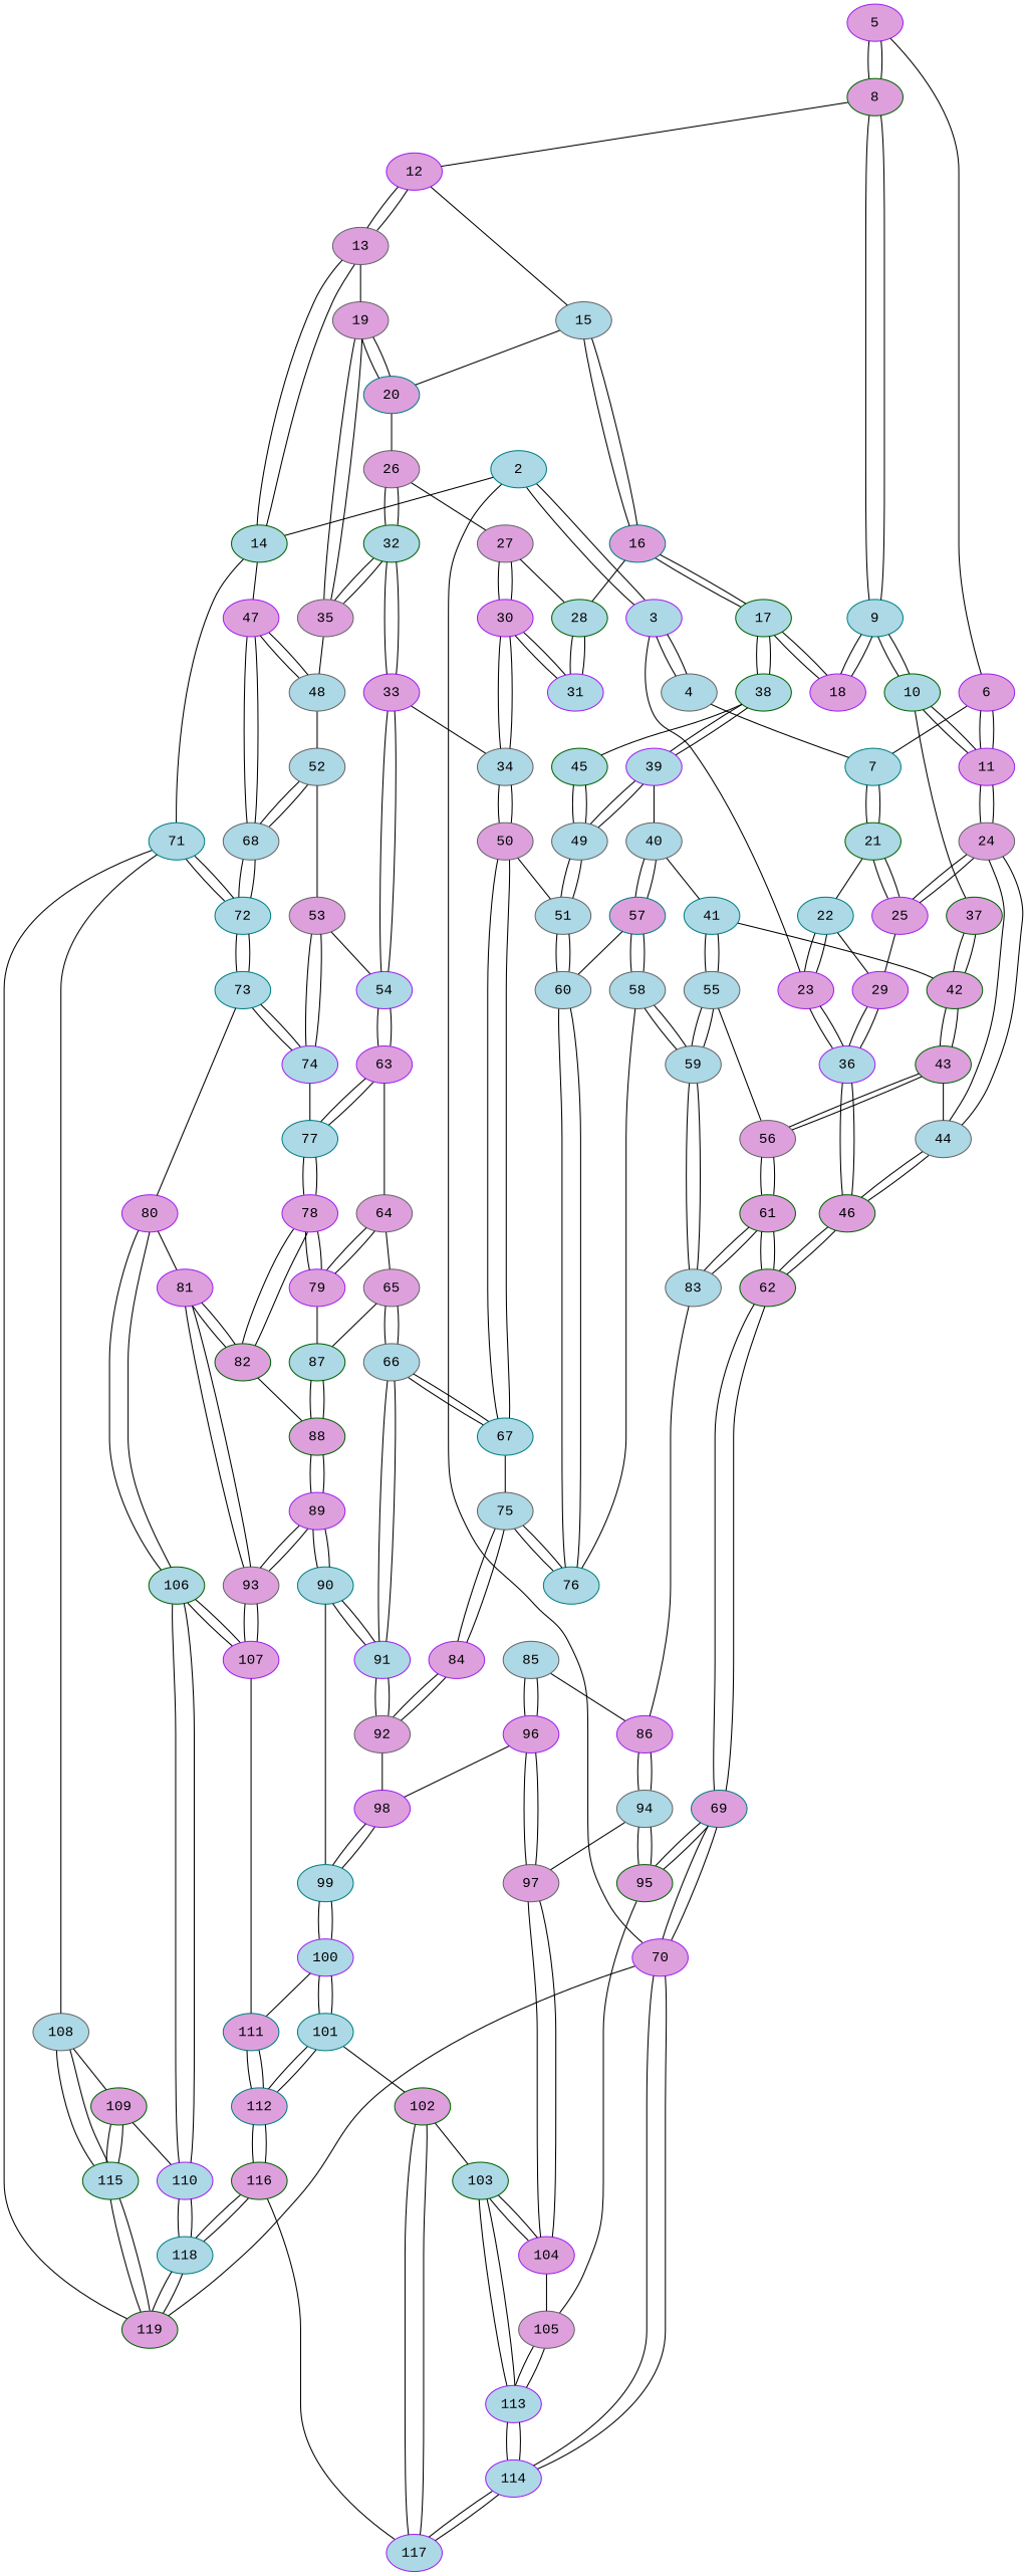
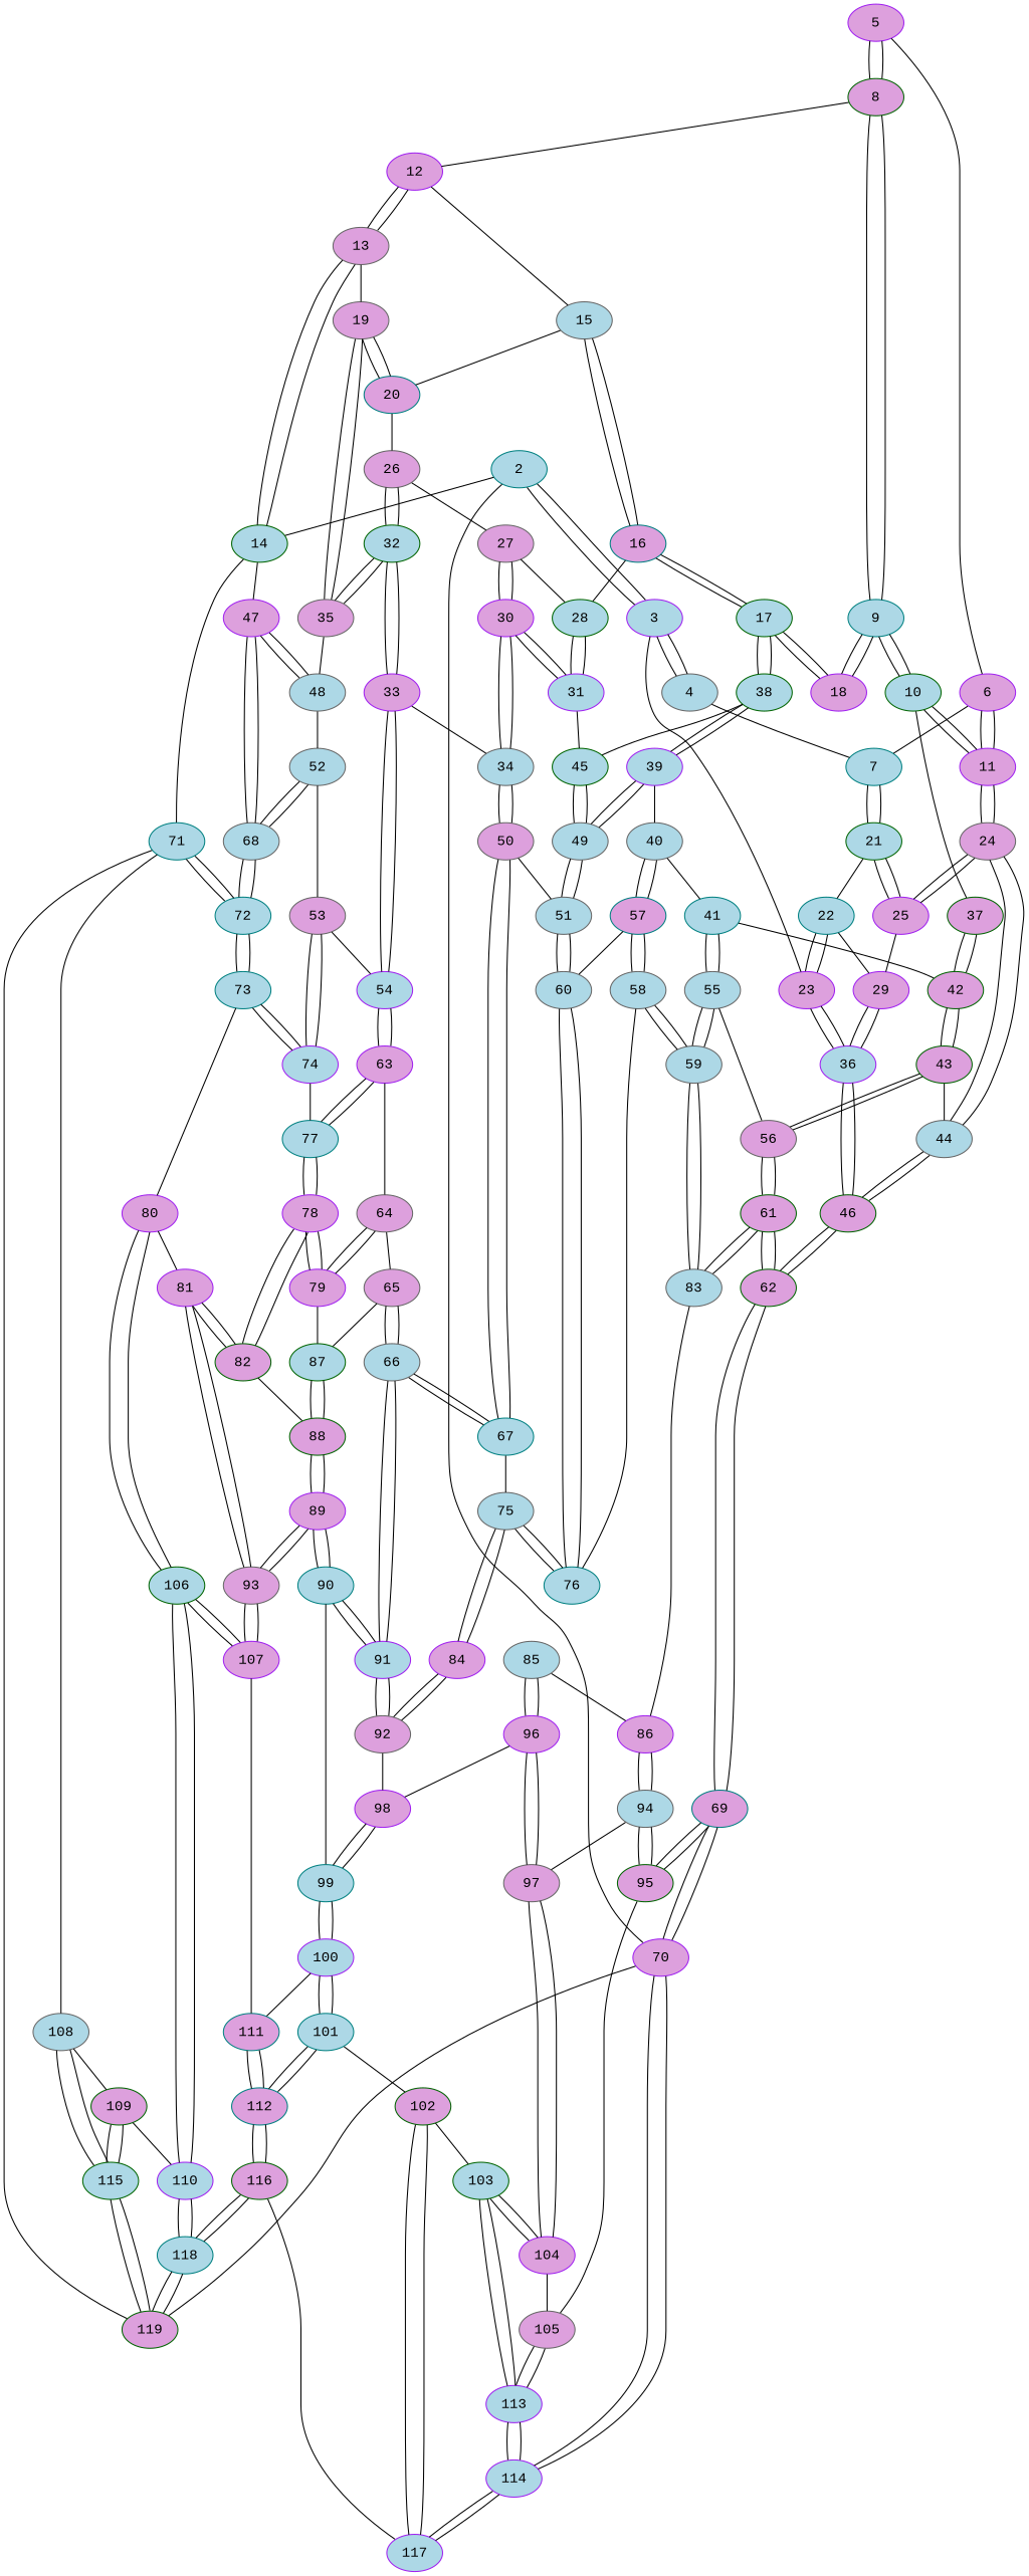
  graph {
    fontname="Liberation Mono"
    node [color=purple fillcolor=lightblue fontname="Liberation Mono" style=filled]
    edge [fontname="Liberation Mono"]
    2 [color=teal]
    3
    14 [color=darkgreen]
    70 [fillcolor=plum]
    5 [fillcolor=plum]
    6 [fillcolor=plum]
    8 [color=darkgreen fillcolor=plum]
    4 [color=gray40]
    23 [fillcolor=plum]
    47 [fillcolor=plum]
    71 [color=teal]
    114
    119 [color=darkgreen fillcolor=plum]
    7 [color=teal]
    36
    21 [color=darkgreen]
    11 [fillcolor=plum]
    9 [color=teal]
    12 [fillcolor=plum]
    24 [color=gray40 fillcolor=plum]
    22 [color=teal]
    25 [fillcolor=plum]
    10 [color=darkgreen]
    18 [fillcolor=plum]
    13 [color=gray40 fillcolor=plum]
    15 [color=gray40]
    37 [color=darkgreen fillcolor=plum]
    42 [color=darkgreen fillcolor=plum]
    44 [color=gray40]
    19 [color=gray40 fillcolor=plum]
    16 [color=teal fillcolor=plum]
    20 [color=teal fillcolor=plum]
    35 [color=gray40 fillcolor=plum]
    48 [color=gray40]
    68 [color=gray40]
    72 [color=teal]
    108 [color=gray40]
    17 [color=darkgreen]
    28 [color=darkgreen]
    26 [color=gray40 fillcolor=plum]
    38 [color=darkgreen]
    31
    45 [color=darkgreen]
    39
    27 [color=gray40 fillcolor=plum]
    32 [color=darkgreen]
    29 [fillcolor=plum]
    46 [color=darkgreen fillcolor=plum]
    30 [fillcolor=plum]
    33 [fillcolor=plum]
    34 [color=gray40]
    50 [color=gray40 fillcolor=plum]
    49 [color=gray40]
    54
    63 [fillcolor=plum]
    51 [color=gray40]
    67 [color=teal]
    52 [color=gray40]
    62 [color=darkgreen fillcolor=plum]
    43 [color=darkgreen fillcolor=plum]
    40 [color=gray40]
    41 [color=teal]
    57 [color=teal fillcolor=plum]
    55 [color=gray40]
    60 [color=gray40]
    58 [color=gray40]
    56 [color=gray40 fillcolor=plum]
    59 [color=gray40]
    61 [color=darkgreen fillcolor=plum]
    69 [color=teal fillcolor=plum]
    53 [color=gray40 fillcolor=plum]
    75 [color=gray40]
    76 [color=teal]
    74
    77 [color=teal]
    64 [color=gray40 fillcolor=plum]
    83 [color=gray40]
    86 [fillcolor=plum]
    95 [color=darkgreen fillcolor=plum]
    65 [color=gray40 fillcolor=plum]
    79 [fillcolor=plum]
    78 [fillcolor=plum]
    66 [color=gray40]
    87 [color=darkgreen]
    91
    88 [color=darkgreen fillcolor=plum]
    92 [color=gray40 fillcolor=plum]
    84 [fillcolor=plum]
    73 [color=teal]
    105 [color=gray40 fillcolor=plum]
    117
    109 [color=darkgreen fillcolor=plum]
    115 [color=darkgreen]
    80 [fillcolor=plum]
    81 [fillcolor=plum]
    106 [color=darkgreen]
    82 [color=darkgreen fillcolor=plum]
    93 [color=gray40 fillcolor=plum]
    107 [fillcolor=plum]
    110
    89 [fillcolor=plum]
    94 [color=gray40]
    85 [color=gray40]
    96 [fillcolor=plum]
    98 [fillcolor=plum]
    97 [color=gray40 fillcolor=plum]
    90 [color=teal]
    99 [color=teal]
    100
    111 [color=teal fillcolor=plum]
    104 [fillcolor=plum]
    113
    101 [color=teal]
    102 [color=darkgreen fillcolor=plum]
    112 [color=teal fillcolor=plum]
    103 [color=darkgreen]
    116 [color=darkgreen fillcolor=plum]
    118 [color=teal]
    2 -- 3
    2 -- 3
    2 -- 14
    2 -- 70
    3 -- 4
    3 -- 4
    3 -- 23
    14 -- 47
    14 -- 71
    70 -- 114
    70 -- 114
    70 -- 119
    5 -- 6
    5 -- 8
    5 -- 8
    6 -- 7
    6 -- 11
    6 -- 11
    8 -- 9
    8 -- 9
    8 -- 12
    4 -- 7
    23 -- 36
    23 -- 36
    47 -- 48
    47 -- 48
    47 -- 68
    47 -- 68
    71 -- 119
    71 -- 72
    71 -- 72
    71 -- 108
    114 -- 117
    114 -- 117
    7 -- 21
    7 -- 21
    36 -- 46
    36 -- 46
    21 -- 22
    21 -- 25
    21 -- 25
    11 -- 24
    11 -- 24
    9 -- 10
    9 -- 10
    9 -- 18
    9 -- 18
    12 -- 13
    12 -- 13
    12 -- 15
    24 -- 25
    24 -- 25
    24 -- 44
    24 -- 44
    22 -- 23
    22 -- 23
    22 -- 29
    25 -- 29
    10 -- 11
    10 -- 11
    10 -- 37
    13 -- 14
    13 -- 14
    13 -- 19
    15 -- 16
    15 -- 16
    15 -- 20
    37 -- 42
    37 -- 42
    42 -- 43
    42 -- 43
    44 -- 46
    44 -- 46
    19 -- 20
    19 -- 20
    19 -- 35
    19 -- 35
    16 -- 17
    16 -- 17
    16 -- 28
    20 -- 26
    35 -- 48
    48 -- 52
    68 -- 72
    68 -- 72
    72 -- 73
    72 -- 73
    108 -- 109
    108 -- 115
    108 -- 115
    17 -- 18
    17 -- 18
    17 -- 38
    17 -- 38
    28 -- 31
    28 -- 31
    26 -- 27
    26 -- 32
    26 -- 32
    38 -- 45
    38 -- 39
    38 -- 39
+   31 -- 45
    45 -- 49
    45 -- 49
    39 -- 49
    39 -- 49
    39 -- 40
    27 -- 28
    27 -- 30
    27 -- 30
    32 -- 35
    32 -- 35
    32 -- 33
    32 -- 33
    29 -- 36
    29 -- 36
    46 -- 62
    46 -- 62
    30 -- 31
    30 -- 31
    30 -- 34
    30 -- 34
    33 -- 34
    33 -- 54
    33 -- 54
    34 -- 50
    34 -- 50
    50 -- 51
    50 -- 67
    50 -- 67
    49 -- 51
    49 -- 51
    54 -- 63
    54 -- 63
    63 -- 77
    63 -- 77
    63 -- 64
    51 -- 60
    51 -- 60
    67 -- 75
    52 -- 68
    52 -- 68
    52 -- 53
    62 -- 69
    62 -- 69
    43 -- 44
    43 -- 56
    43 -- 56
    40 -- 41
    40 -- 57
    40 -- 57
    41 -- 42
    41 -- 55
    41 -- 55
    57 -- 60
    57 -- 58
    57 -- 58
    55 -- 56
    55 -- 59
    55 -- 59
    60 -- 76
    60 -- 76
    58 -- 59
    58 -- 59
    58 -- 76
    56 -- 61
    56 -- 61
    59 -- 83
    59 -- 83
    61 -- 62
    61 -- 62
    61 -- 83
    61 -- 83
    69 -- 70
    69 -- 70
    69 -- 95
    69 -- 95
    53 -- 54
    53 -- 74
    53 -- 74
    75 -- 76
    75 -- 76
    75 -- 84
    75 -- 84
    74 -- 77
    77 -- 78
    77 -- 78
    64 -- 65
    64 -- 79
    64 -- 79
    83 -- 86
    86 -- 94
    86 -- 94
    95 -- 105
    65 -- 66
    65 -- 66
    65 -- 87
    79 -- 87
    78 -- 79
    78 -- 79
    78 -- 82
    78 -- 82
    66 -- 67
    66 -- 67
    66 -- 91
    66 -- 91
    87 -- 88
    87 -- 88
    91 -- 92
    91 -- 92
    88 -- 89
    88 -- 89
    92 -- 98
    84 -- 92
    84 -- 92
    73 -- 74
    73 -- 74
    73 -- 80
    105 -- 113
    105 -- 113
    109 -- 115
    109 -- 115
    109 -- 110
    115 -- 119
    115 -- 119
    80 -- 81
    80 -- 106
    80 -- 106
    81 -- 82
    81 -- 82
    81 -- 93
    81 -- 93
    106 -- 107
    106 -- 107
    106 -- 110
    106 -- 110
    82 -- 88
    93 -- 107
    93 -- 107
    107 -- 111
    110 -- 118
    110 -- 118
    89 -- 93
    89 -- 93
    89 -- 90
    89 -- 90
    94 -- 95
    94 -- 95
    94 -- 97
    85 -- 86
    85 -- 96
    85 -- 96
    96 -- 98
    96 -- 97
    96 -- 97
    98 -- 99
    98 -- 99
    97 -- 104
    97 -- 104
    90 -- 91
    90 -- 91
    90 -- 99
    99 -- 100
    99 -- 100
    100 -- 111
    100 -- 101
    100 -- 101
    111 -- 112
    111 -- 112
    104 -- 105
    113 -- 114
    113 -- 114
    101 -- 102
    101 -- 112
    101 -- 112
    102 -- 117
    102 -- 117
    102 -- 103
    112 -- 116
    112 -- 116
    103 -- 104
    103 -- 104
    103 -- 113
    103 -- 113
    116 -- 117
    116 -- 118
    116 -- 118
    118 -- 119
    118 -- 119
  }
